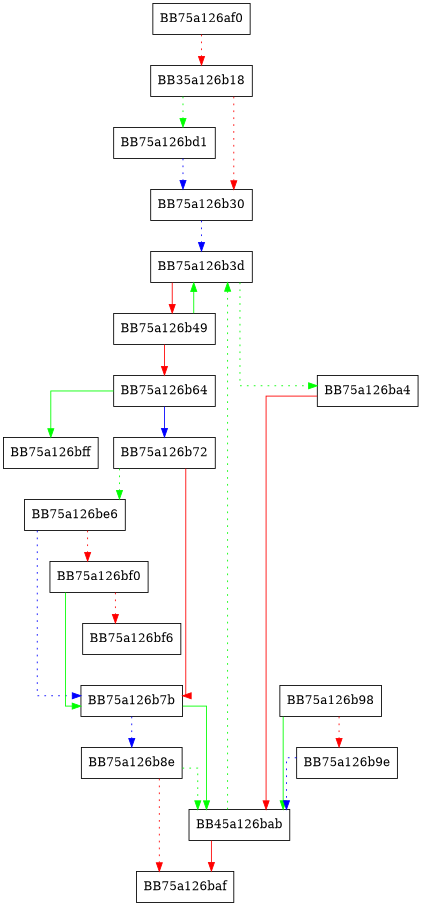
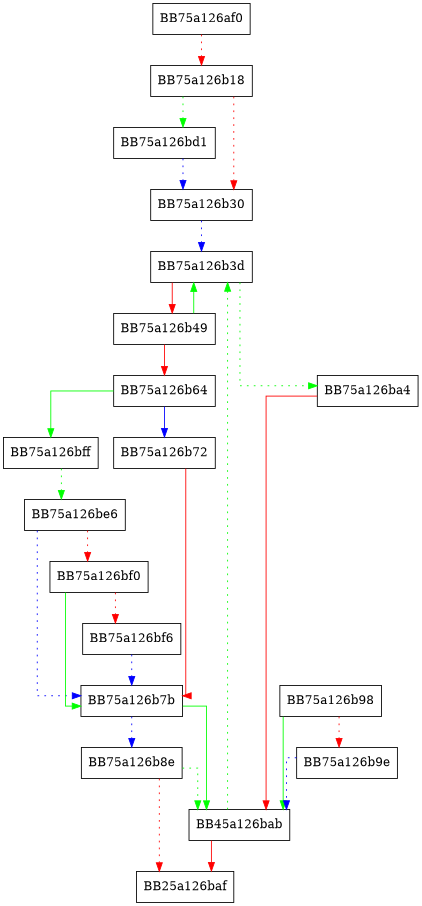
  digraph {
    splines=ortho
    node [shape=box]
    edge [color=red style=dotted]
    BB75a126af0
-   BB75a126b18 [label=BB35a126b18]
+   BB75a126b18
    BB75a126bd1
    BB75a126b30
    BB75a126b3d
    BB75a126ba4
    BB75a126b49
    n8 [label=BB45a126bab]
    BB75a126b64
-   BB75a126baf
+   BB75a126baf [label=BB25a126baf]
    BB75a126bff
    BB75a126b72
    BB75a126be6
    BB75a126b7b
    BB75a126bf0
    BB75a126b8e
    BB75a126bf6
    BB75a126b98
    BB75a126b9e
    BB75a126af0 -> BB75a126b18
    BB75a126b18 -> BB75a126bd1 [color=green]
    BB75a126b18 -> BB75a126b30
    BB75a126bd1 -> BB75a126b30 [color=blue]
    BB75a126b30 -> BB75a126b3d [color=blue]
    BB75a126b3d -> BB75a126ba4 [color=green]
    BB75a126b3d -> BB75a126b49 [style=solid]
    BB75a126ba4 -> n8 [style=solid]
    BB75a126b49 -> BB75a126b3d [color=green style=solid]
    BB75a126b49 -> BB75a126b64 [style=solid]
    n8 -> BB75a126b3d [color=green]
    n8 -> BB75a126baf [style=solid]
    BB75a126b64 -> BB75a126bff [color=green style=solid]
    BB75a126b64 -> BB75a126b72 [color=blue style=solid]
-   BB75a126b72 -> BB75a126be6 [color=green]
+   BB75a126bff -> BB75a126be6 [color=green]
    BB75a126b72 -> BB75a126b7b [style=solid]
    BB75a126be6 -> BB75a126b7b [color=blue]
    BB75a126be6 -> BB75a126bf0
    BB75a126b7b -> n8 [color=green style=solid]
    BB75a126b7b -> BB75a126b8e [color=blue]
    BB75a126bf0 -> BB75a126b7b [color=green style=solid]
    BB75a126bf0 -> BB75a126bf6
    BB75a126b8e -> n8 [color=green]
    BB75a126b8e -> BB75a126baf
+   BB75a126bf6 -> BB75a126b7b [color=blue]
    BB75a126b98 -> n8 [color=green style=solid]
    BB75a126b98 -> BB75a126b9e
    BB75a126b9e -> n8 [color=blue]
  }
